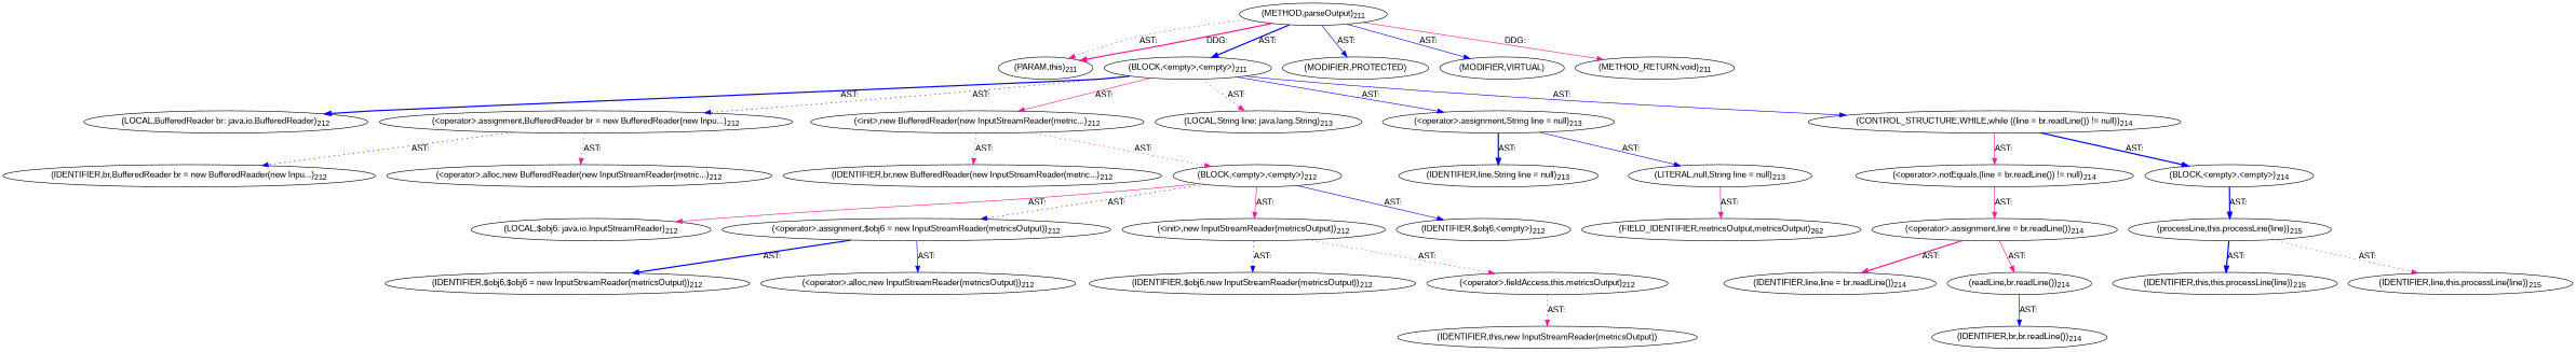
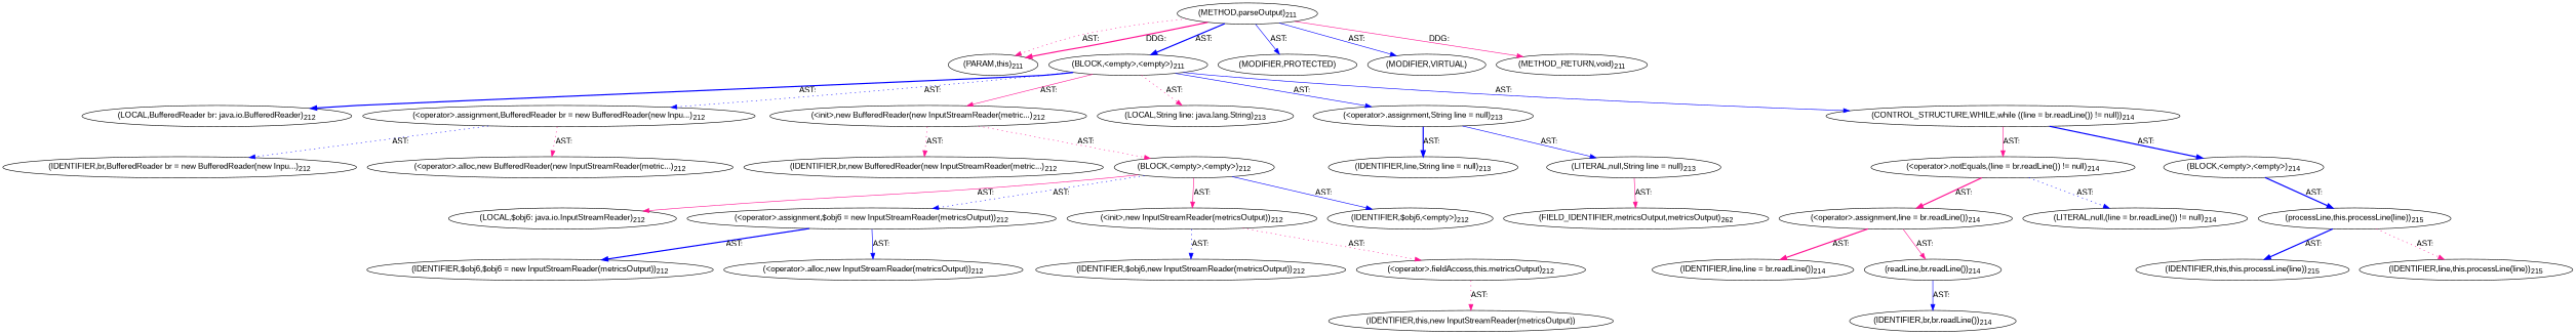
  digraph {
    fontname="Liberation Sans"
    node [fontname="Liberation Sans"]
    edge [color=blue fontname="Liberation Sans" style=solid]
    n1 [label=<(METHOD,parseOutput)<SUB>211</SUB>>]
    n2 [label=<(PARAM,this)<SUB>211</SUB>>]
    n3 [label=<(BLOCK,&lt;empty&gt;,&lt;empty&gt;)<SUB>211</SUB>>]
    n4 [label=<(MODIFIER,PROTECTED)>]
    n5 [label=<(MODIFIER,VIRTUAL)>]
    n6 [label=<(METHOD_RETURN,void)<SUB>211</SUB>>]
    n7 [label=<(LOCAL,BufferedReader br: java.io.BufferedReader)<SUB>212</SUB>>]
    n8 [label=<(&lt;operator&gt;.assignment,BufferedReader br = new BufferedReader(new Inpu...)<SUB>212</SUB>>]
    n9 [label=<(&lt;init&gt;,new BufferedReader(new InputStreamReader(metric...)<SUB>212</SUB>>]
    n10 [label=<(LOCAL,String line: java.lang.String)<SUB>213</SUB>>]
    n11 [label=<(&lt;operator&gt;.assignment,String line = null)<SUB>213</SUB>>]
    n12 [label=<(CONTROL_STRUCTURE,WHILE,while ((line = br.readLine()) != null))<SUB>214</SUB>>]
    n13 [label=<(IDENTIFIER,br,BufferedReader br = new BufferedReader(new Inpu...)<SUB>212</SUB>>]
    n14 [label=<(&lt;operator&gt;.alloc,new BufferedReader(new InputStreamReader(metric...)<SUB>212</SUB>>]
    n15 [label=<(IDENTIFIER,br,new BufferedReader(new InputStreamReader(metric...)<SUB>212</SUB>>]
    n16 [label=<(BLOCK,&lt;empty&gt;,&lt;empty&gt;)<SUB>212</SUB>>]
    n17 [label=<(IDENTIFIER,line,String line = null)<SUB>213</SUB>>]
    n18 [label=<(LITERAL,null,String line = null)<SUB>213</SUB>>]
    n19 [label=<(&lt;operator&gt;.notEquals,(line = br.readLine()) != null)<SUB>214</SUB>>]
    n20 [label=<(BLOCK,&lt;empty&gt;,&lt;empty&gt;)<SUB>214</SUB>>]
    n21 [label=<(LOCAL,$obj6: java.io.InputStreamReader)<SUB>212</SUB>>]
    n22 [label=<(&lt;operator&gt;.assignment,$obj6 = new InputStreamReader(metricsOutput))<SUB>212</SUB>>]
    n23 [label=<(&lt;init&gt;,new InputStreamReader(metricsOutput))<SUB>212</SUB>>]
    n24 [label=<(IDENTIFIER,$obj6,&lt;empty&gt;)<SUB>212</SUB>>]
    n25 [label=<(IDENTIFIER,$obj6,$obj6 = new InputStreamReader(metricsOutput))<SUB>212</SUB>>]
    n26 [label=<(&lt;operator&gt;.alloc,new InputStreamReader(metricsOutput))<SUB>212</SUB>>]
    n27 [label=<(IDENTIFIER,$obj6,new InputStreamReader(metricsOutput))<SUB>212</SUB>>]
    n28 [label=<(&lt;operator&gt;.fieldAccess,this.metricsOutput)<SUB>212</SUB>>]
    n29 [label=<(IDENTIFIER,this,new InputStreamReader(metricsOutput))>]
    n30 [label=<(FIELD_IDENTIFIER,metricsOutput,metricsOutput)<SUB>262</SUB>>]
    n31 [label=<(&lt;operator&gt;.assignment,line = br.readLine())<SUB>214</SUB>>]
+   n32 [label=<(LITERAL,null,(line = br.readLine()) != null)<SUB>214</SUB>>]
    n33 [label=<(processLine,this.processLine(line))<SUB>215</SUB>>]
    n34 [label=<(IDENTIFIER,line,line = br.readLine())<SUB>214</SUB>>]
    n35 [label=<(readLine,br.readLine())<SUB>214</SUB>>]
    n36 [label=<(IDENTIFIER,br,br.readLine())<SUB>214</SUB>>]
    n37 [label=<(IDENTIFIER,this,this.processLine(line))<SUB>215</SUB>>]
    n38 [label=<(IDENTIFIER,line,this.processLine(line))<SUB>215</SUB>>]
    n1 -> n2 [color=deeppink label="AST: " style=dotted]
    n1 -> n2 [color=deeppink label="DDG: " style=bold]
    n1 -> n3 [label="AST: " style=bold]
    n1 -> n4 [label="AST: "]
    n1 -> n5 [label="AST: "]
    n1 -> n6 [color=deeppink label="DDG: "]
    n3 -> n7 [label="AST: " style=bold]
    n3 -> n8 [label="AST: " style=dotted]
    n3 -> n9 [color=deeppink label="AST: "]
    n3 -> n10 [color=deeppink label="AST: " style=dotted]
    n3 -> n11 [label="AST: "]
    n3 -> n12 [label="AST: "]
    n8 -> n13 [label="AST: " style=dotted]
    n8 -> n14 [color=deeppink label="AST: " style=dotted]
    n9 -> n15 [color=deeppink label="AST: " style=dotted]
    n9 -> n16 [color=deeppink label="AST: " style=dotted]
    n11 -> n17 [label="AST: " style=bold]
    n11 -> n18 [label="AST: "]
    n12 -> n19 [color=deeppink label="AST: "]
    n12 -> n20 [label="AST: " style=bold]
    n16 -> n21 [color=deeppink label="AST: "]
    n16 -> n22 [label="AST: " style=dotted]
    n16 -> n23 [color=deeppink label="AST: "]
    n16 -> n24 [label="AST: "]
    n18 -> n30 [color=deeppink label="AST: "]
-   n19 -> n31 [color=deeppink label="AST: "]
+   n19 -> n31 [color=deeppink label="AST: " style=bold]
+   n19 -> n32 [label="AST: " style=dotted]
    n20 -> n33 [label="AST: " style=bold]
    n22 -> n25 [label="AST: " style=bold]
    n22 -> n26 [label="AST: "]
    n23 -> n27 [label="AST: " style=dotted]
    n23 -> n28 [color=deeppink label="AST: " style=dotted]
    n28 -> n29 [color=deeppink label="AST: " style=dotted]
    n31 -> n34 [color=deeppink label="AST: " style=bold]
    n31 -> n35 [color=deeppink label="AST: "]
    n33 -> n37 [label="AST: " style=bold]
    n33 -> n38 [color=deeppink label="AST: " style=dotted]
    n35 -> n36 [label="AST: "]
  }
